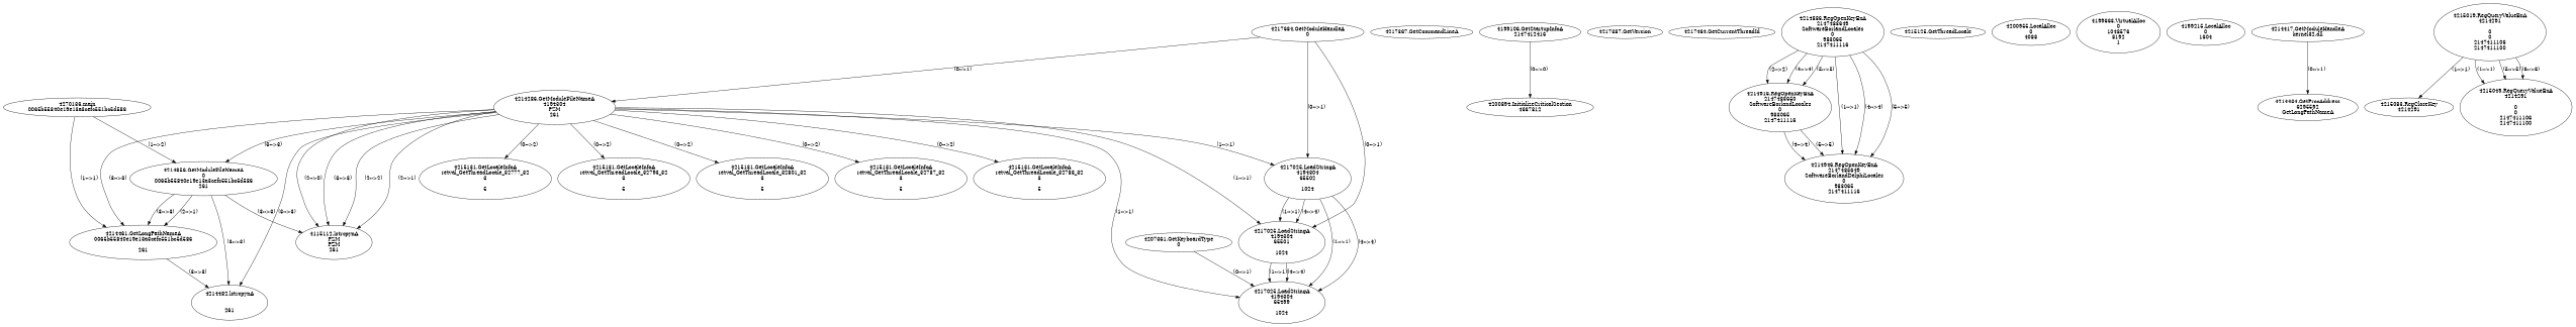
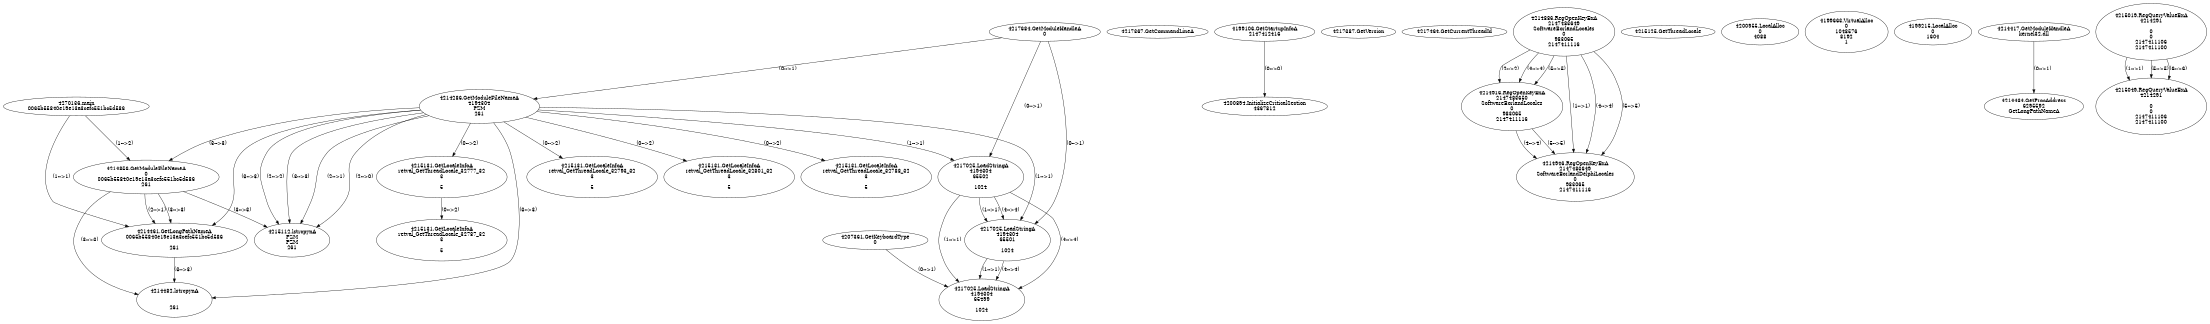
  digraph {
    n1 [label="4270136.main\n0065b55840e19e13a3cefc551bc5d586"]
    n2 [label="4214856.GetModuleFileNameA\n0\n0065b55840e19e13a3cefc551bc5d586\n261"]
    n3 [label="4214461.GetLongPathNameA\n0065b55840e19e13a3cefc551bc5d586\n\n261"]
-   n4 [label="4115112.lstrcpynA\nPZM\nPZM\n261"]
+   n4 [label="4215112.lstrcpynA\nPZM\nPZM\n261"]
    n5 [label="4214482.lstrcpynA\n\n\n261"]
    n6 [label="4217684.GetModuleHandleA\n0"]
    n7 [label="4214286.GetModuleFileNameA\n4194304\nPZM\n261"]
    n8 [label="4217025.LoadStringA\n4194304\n65502\n\n1024"]
    n9 [label="4217025.LoadStringA\n4194304\n65501\n\n1024"]
    n10 [label="4217025.LoadStringA\n4194304\n65499\n\n1024"]
    n11 [label="4215131.GetLocaleInfoA\nretval_GetThreadLocale_32777_32\n3\n\n5"]
    n12 [label="4215131.GetLocaleInfoA\nretval_GetThreadLocale_32793_32\n3\n\n5"]
    n13 [label="4215131.GetLocaleInfoA\nretval_GetThreadLocale_32801_32\n3\n\n5"]
    n14 [label="4215131.GetLocaleInfoA\nretval_GetThreadLocale_32787_32\n3\n\n5"]
    n15 [label="4215131.GetLocaleInfoA\nretval_GetThreadLocale_32788_32\n3\n\n5"]
    n16 [label="4207361.GetKeyboardType\n0"]
    n17 [label="4217367.GetCommandLineA\n"]
    n18 [label="4199106.GetStartupInfoA\n2147412416"]
    n19 [label="4200894.InitializeCriticalSection\n4367812"]
    n20 [label="4217387.GetVersion\n"]
    n21 [label="4217464.GetCurrentThreadId\n"]
    n22 [label="4214886.RegOpenKeyExA\n2147483649\nSoftware\Borland\Locales\n0\n983065\n2147411116"]
    n23 [label="4214916.RegOpenKeyExA\n2147483650\nSoftware\Borland\Locales\n0\n983065\n2147411116"]
    n24 [label="4214946.RegOpenKeyExA\n2147483649\nSoftware\Borland\Delphi\Locales\n0\n983065\n2147411116"]
    n25 [label="4215125.GetThreadLocale\n"]
    n26 [label="4200955.LocalAlloc\n0\n4088"]
    n27 [label="4199663.VirtualAlloc\n0\n1048576\n8192\n1"]
    n28 [label="4199215.LocalAlloc\n0\n1604"]
    n29 [label="4214417.GetModuleHandleA\nkernel32.dll"]
    n30 [label="4214434.GetProcAddress\n6295592\nGetLongPathNameA"]
    n31 [label="4215019.RegQueryValueExA\n4214291\n\n0\n0\n2147411106\n2147411100"]
-   n32 [label="4215083.RegCloseKey\n4214291"]
    n33 [label="4215049.RegQueryValueExA\n4214291\n\n0\n0\n2147411106\n2147411100"]
    n1 -> n2 [label="(1-->2)"]
    n1 -> n3 [label="(1-->1)"]
    n2 -> n3 [label="(2-->1)"]
    n2 -> n3 [label="(3-->3)"]
    n2 -> n4 [label="(3-->3)"]
    n2 -> n5 [label="(3-->3)"]
    n3 -> n5 [label="(3-->3)"]
    n6 -> n7 [label="(0-->1)"]
    n6 -> n8 [label="(0-->1)"]
    n6 -> n9 [label="(0-->1)"]
    n7 -> n2 [label="(3-->3)"]
    n7 -> n3 [label="(3-->3)"]
    n7 -> n4 [label="(2-->1)"]
    n7 -> n4 [label="(2-->2)"]
    n7 -> n4 [label="(3-->3)"]
    n7 -> n4 [label="(2-->0)"]
    n7 -> n5 [label="(3-->3)"]
    n7 -> n8 [label="(1-->1)"]
    n7 -> n9 [label="(1-->1)"]
-   n7 -> n10 [label="(1-->1)"]
    n7 -> n11 [label="(0-->2)"]
    n7 -> n12 [label="(0-->2)"]
    n7 -> n13 [label="(0-->2)"]
-   n7 -> n14 [label="(0-->2)"]
+   n11 -> n14 [label="(0-->2)"]
    n7 -> n15 [label="(0-->2)"]
    n8 -> n9 [label="(1-->1)"]
    n8 -> n9 [label="(4-->4)"]
    n8 -> n10 [label="(1-->1)"]
    n8 -> n10 [label="(4-->4)"]
    n9 -> n10 [label="(1-->1)"]
    n9 -> n10 [label="(4-->4)"]
    n16 -> n10 [label="(0-->1)"]
    n18 -> n19 [label="(0-->0)"]
    n22 -> n23 [label="(2-->2)"]
    n22 -> n23 [label="(4-->4)"]
    n22 -> n23 [label="(5-->5)"]
    n22 -> n24 [label="(1-->1)"]
    n22 -> n24 [label="(4-->4)"]
    n22 -> n24 [label="(5-->5)"]
    n23 -> n24 [label="(4-->4)"]
    n23 -> n24 [label="(5-->5)"]
    n29 -> n30 [label="(0-->1)"]
-   n31 -> n32 [label="(1-->1)"]
    n31 -> n33 [label="(1-->1)"]
    n31 -> n33 [label="(5-->5)"]
    n31 -> n33 [label="(6-->6)"]
  }
